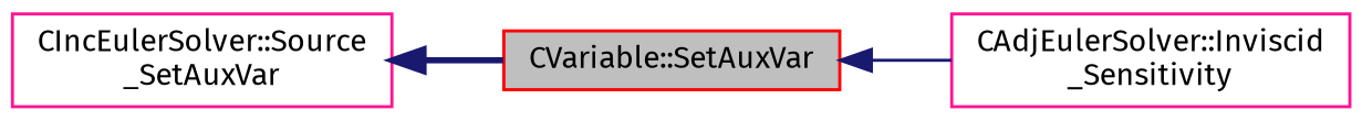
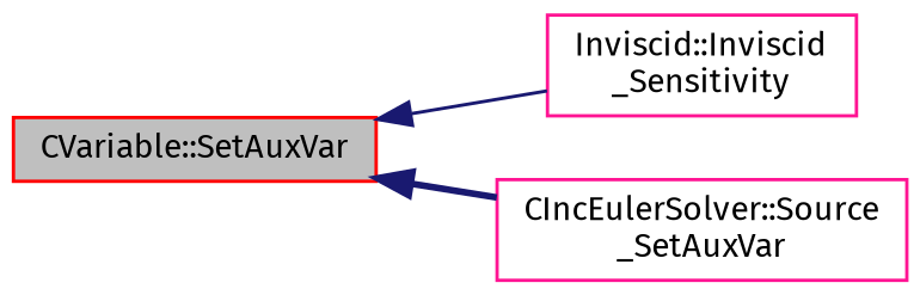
  digraph {
    fontname="Fira Sans"
    rankdir=LR
    node [color=deeppink fillcolor=white fontname="Fira Sans" fontsize=10 shape=record style=filled]
    edge [color=midnightblue dir=back fontname="Fira Sans" fontsize=10 labelfontname=Helvetica labelfontsize=10]
    n1 [color=red fillcolor=grey75 fontcolor=black height=0.2 label="CVariable::SetAuxVar" width=0.4]
-   n2 [height=0.2 label="CAdjEulerSolver::Inviscid\l_Sensitivity" width=0.4]
+   n2 [height=0.2 label="Inviscid::Inviscid\l_Sensitivity" width=0.4]
    n3 [height=0.2 label="CIncEulerSolver::Source\l_SetAuxVar" width=0.4]
    n1 -> n2 [style=solid]
-   n3 -> n1 [style=bold]
+   n1 -> n3 [style=bold]
  }
